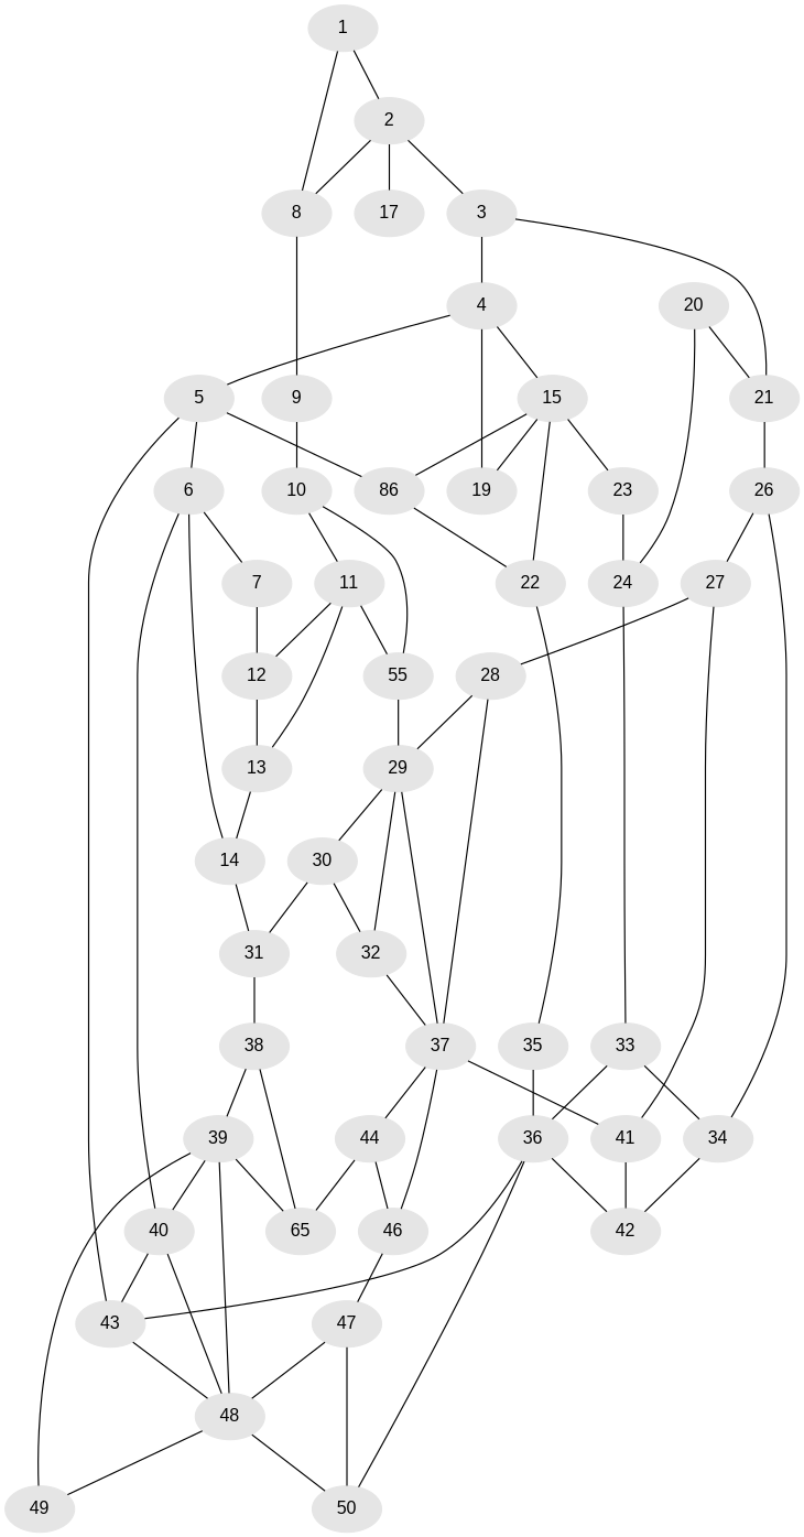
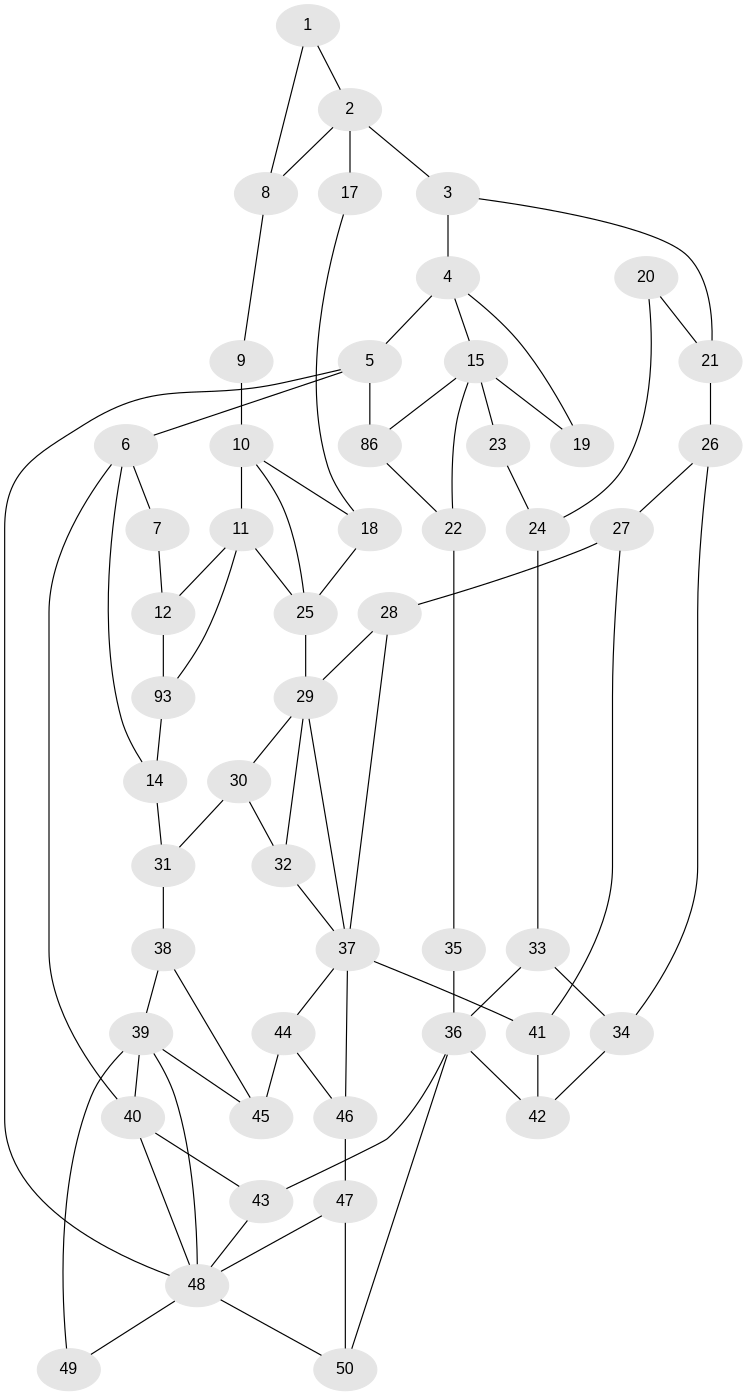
  graph {
    fontname="Liberation Sans"
    node [color=gray90 fontname="Liberation Sans" style=filled]
    edge [fontname="Liberation Sans" weight=1.0]
    1
    2
    8
    3
    17
    9
    4
    21
+   18
    5
    15
    19
    26
    6
    n15 [label=86]
    43
    22
    23
    7
    14
    40
    48
    12
    31
-   13
+   13 [label=93]
    10
    11
-   25 [label=55]
+   25
    29
    38
    35
    24
    20
    33
    27
    34
    36
    37
    30
    32
    28
    41
    42
    44
    46
    39
-   45 [label=65]
+   45
    50
    47
    49
    1 -- 2
    1 -- 8
    2 -- 8
    2 -- 3 [weight=2.0]
    2 -- 17 [weight=2.0]
    8 -- 9
    3 -- 4 [weight=2.0]
    3 -- 21
+   17 -- 18
    9 -- 10 [weight=2.0]
    4 -- 5
    4 -- 15
    4 -- 19
    21 -- 26
+   18 -- 25
    5 -- 6
    5 -- n15
-   5 -- 43
+   5 -- 48
    15 -- 19
    15 -- n15
    15 -- 22
    15 -- 23 [weight=2.0]
    26 -- 27
    26 -- 34
    6 -- 7
    6 -- 14
    6 -- 40
    n15 -- 22
    43 -- 48
    22 -- 35
    23 -- 24
    7 -- 12
    14 -- 31
    40 -- 43
    40 -- 48
    48 -- 50
    48 -- 49
    12 -- 13
    31 -- 38
    13 -- 14
+   10 -- 18
    10 -- 11 [weight=2.0]
    10 -- 25
    11 -- 12
    11 -- 13
    11 -- 25
    25 -- 29 [weight=2.0]
    29 -- 37
    29 -- 30
    29 -- 32
    38 -- 39
    38 -- 45
    35 -- 36 [weight=2.0]
    24 -- 33
    20 -- 21
    20 -- 24
    33 -- 34
    33 -- 36
    27 -- 28
    27 -- 41
    34 -- 42
    36 -- 43
    36 -- 42
    36 -- 50
    37 -- 41
    37 -- 44
    37 -- 46
    30 -- 31
    30 -- 32
    32 -- 37
    28 -- 29
    28 -- 37
    41 -- 42
    44 -- 46
    44 -- 45
    46 -- 47
    39 -- 40
    39 -- 48
    39 -- 45
    39 -- 49 [weight=2.0]
    47 -- 48
    47 -- 50
  }
